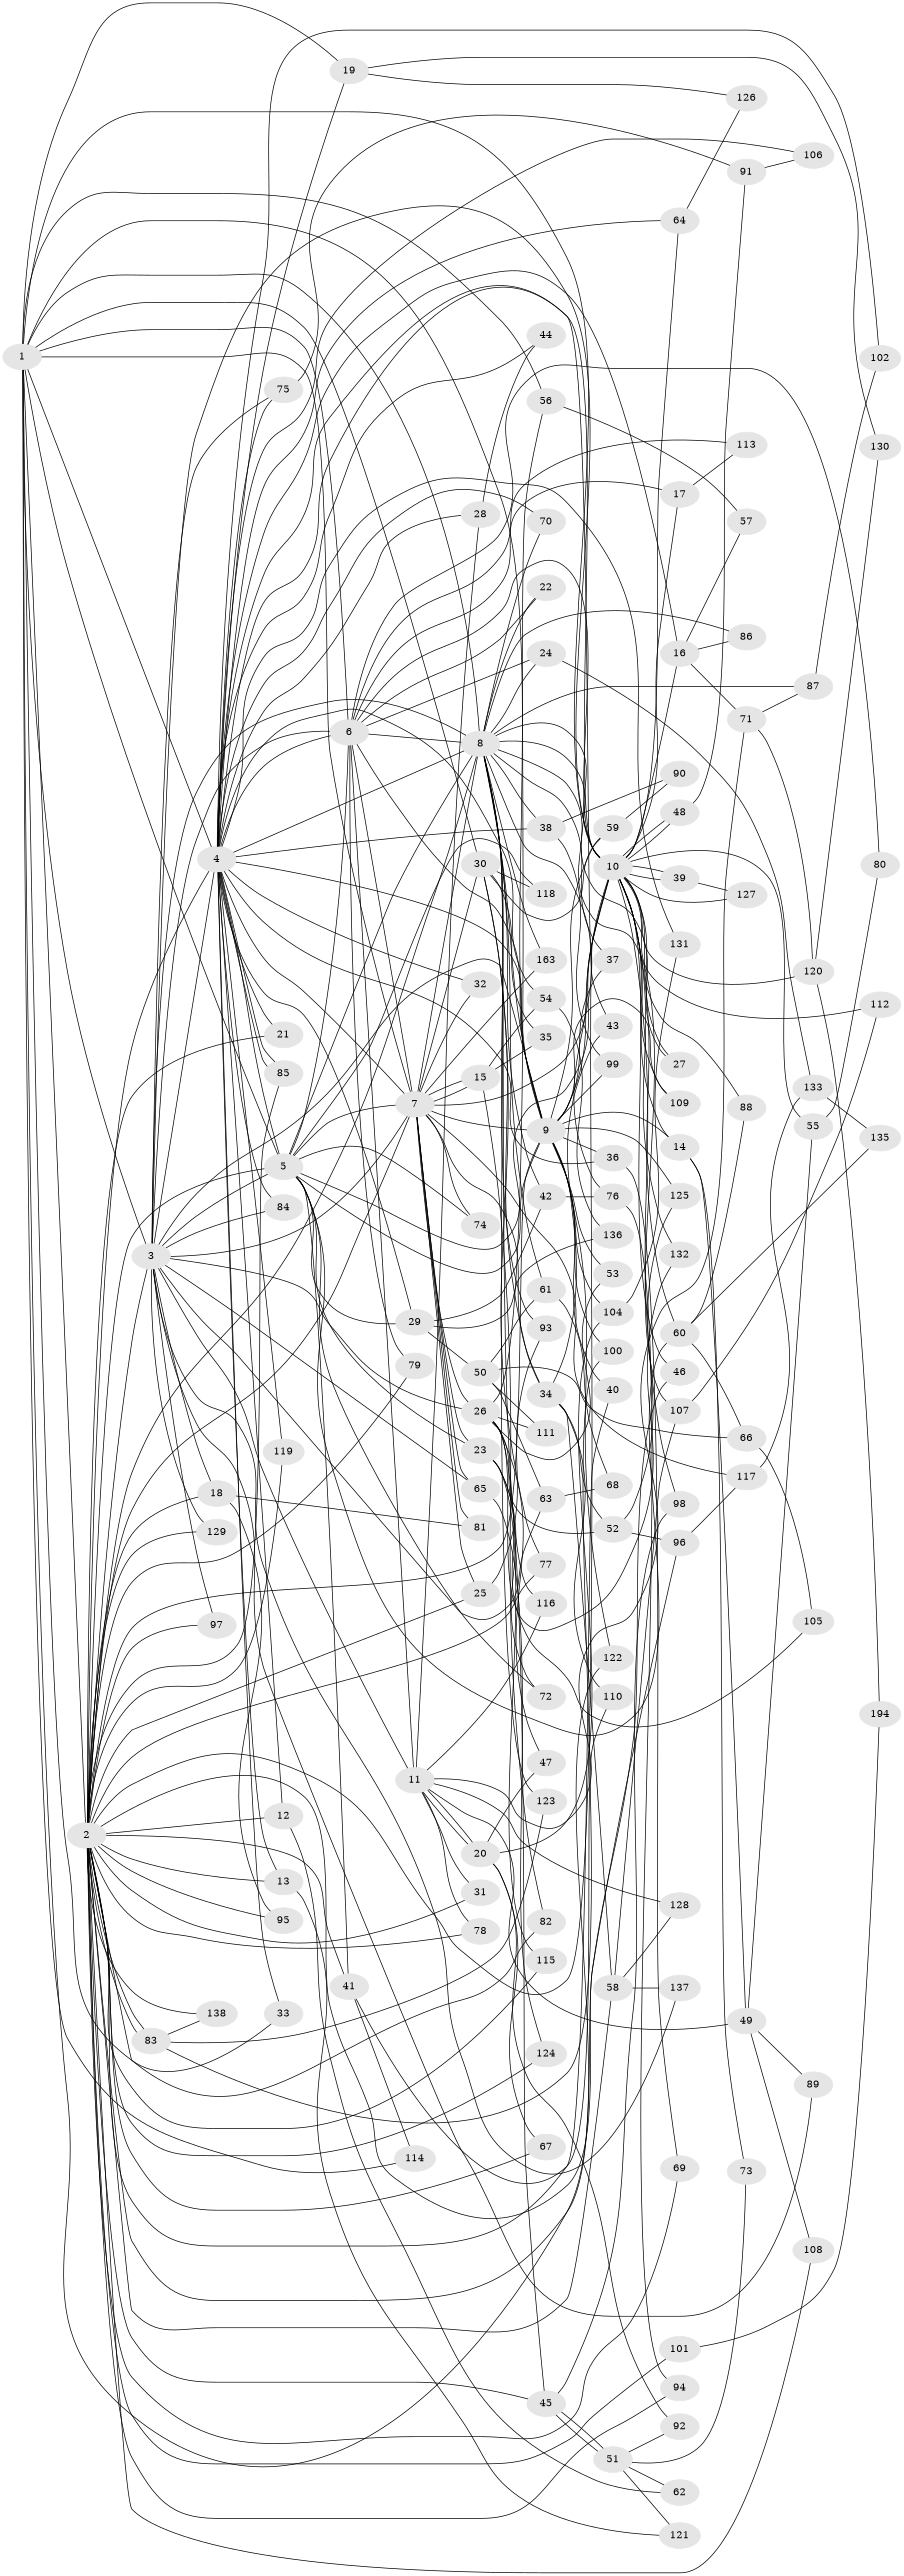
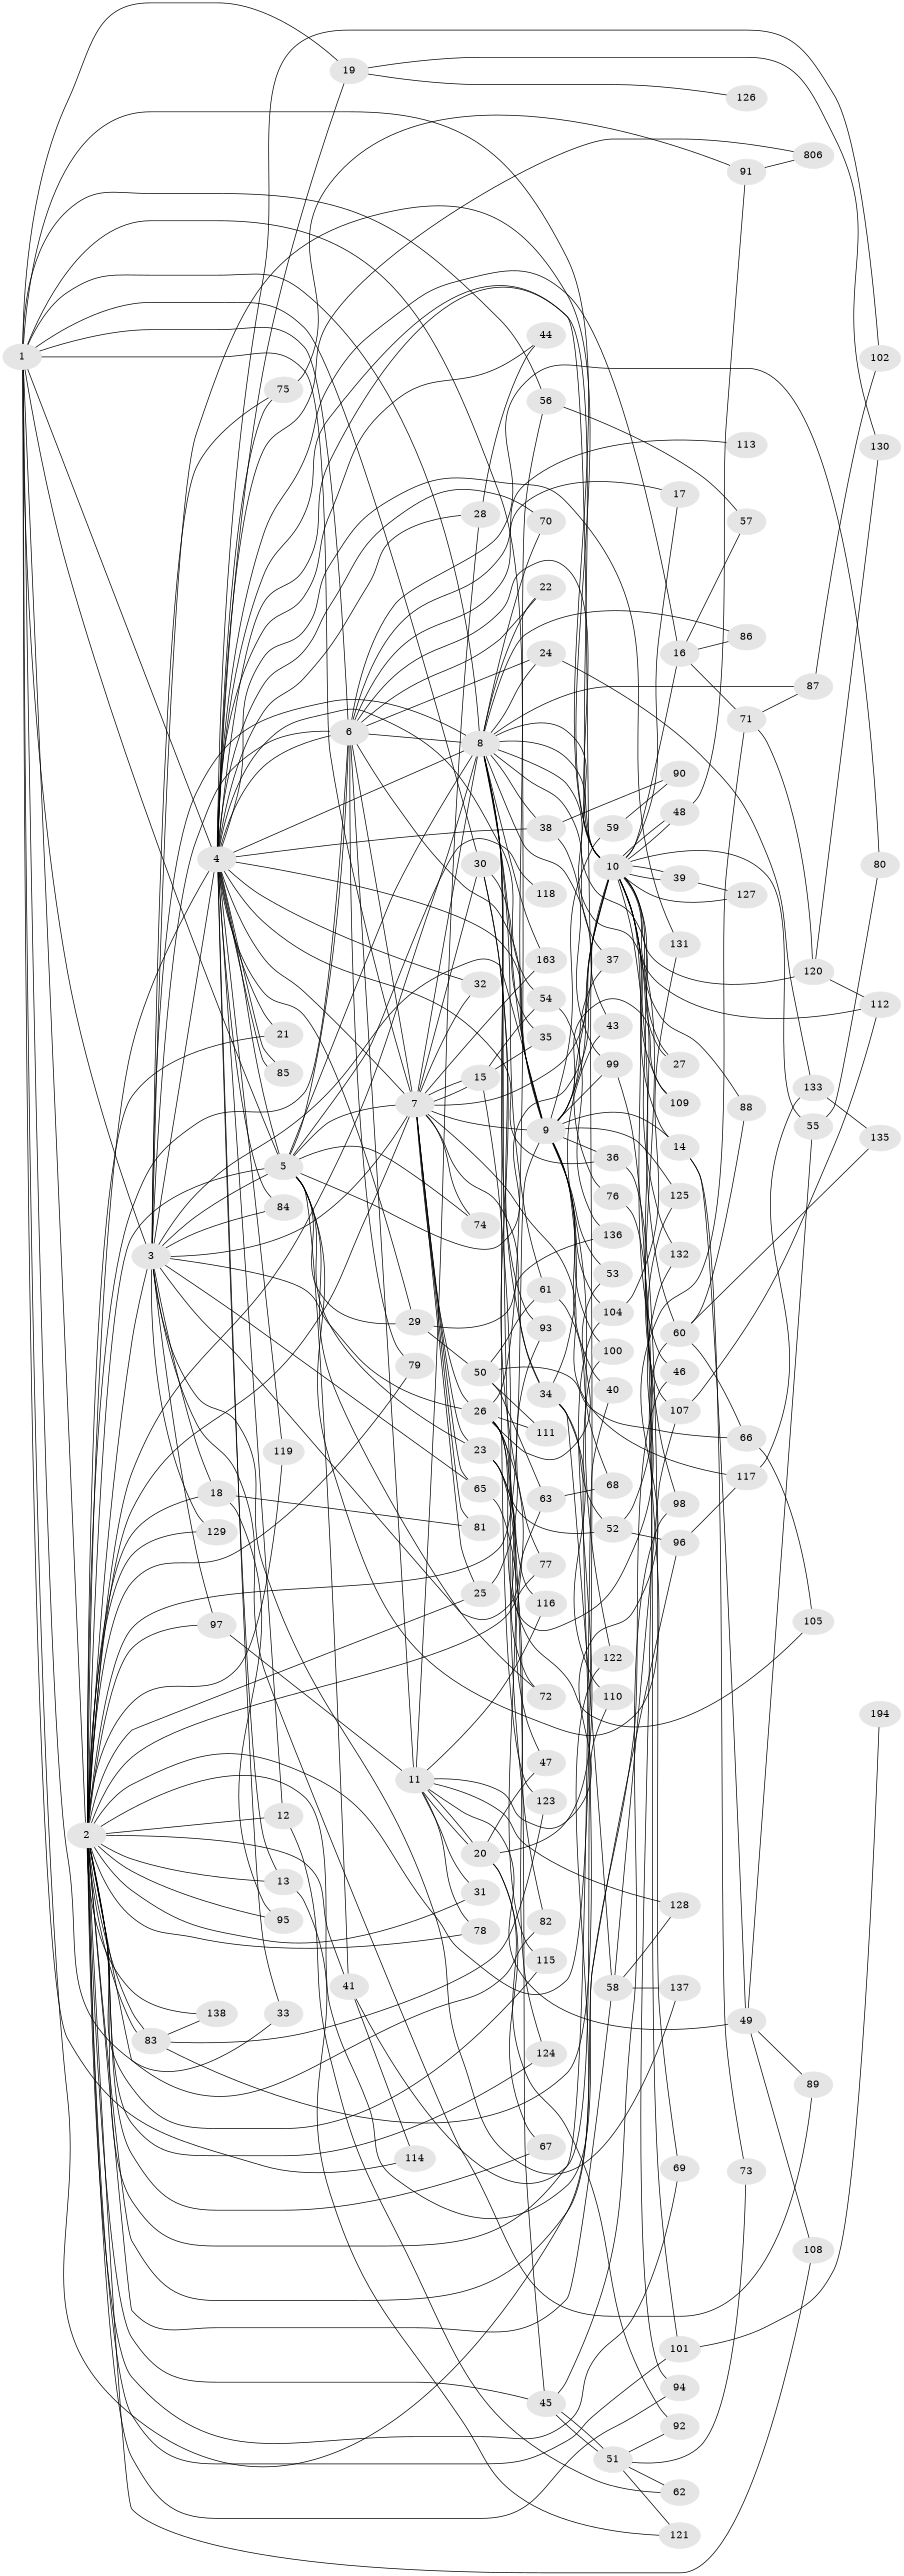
  graph {
    rankdir=LR
    node [color=gray90 style=filled]
    1
    2
    3
    4
    5
    6
    7
    8
    9
    10
    19
    30
    33
    56
    114
    122
    12
    13
    18
    21
    25
    31
    40
    41
    45
    46
    58
    67
    69
    77
    78
    79
    82
    83
    94
    95
    96
    97
    101
    108
    115
    119
    124
    129
    138
    11
    26
    63
    65
    75
    84
    89
    137
    16
    28
    29
    32
    36
    38
    43
    44
    54
-   64
    70
    85
    102
-   106
+   106 [label=806]
    131
    23
    60
    72
    74
    118
    17
    22
    24
    80
    113
    15
    34
    81
    n82 [label=163]
    117
    27
    37
-   42
    61
    76
    86
    87
    93
    107
    116
    123
    14
    53
    59
    99
    100
    104
    109
    125
    39
    48
    55
    88
    98
    112
    120
    127
    132
    126
    130
    35
    57
    62
    121
    110
    51
    128
    n121 [label=194]
    20
    49
    71
    47
    52
    111
    50
    66
    68
    91
    136
    90
    105
    135
    133
    73
    92
    1 -- 2
    1 -- 3
    1 -- 4
    1 -- 5
    1 -- 6
    1 -- 7
    1 -- 8
    1 -- 9
    1 -- 10
    1 -- 19
    1 -- 30
    1 -- 33
    1 -- 56
    1 -- 114
    1 -- 122
    2 -- 3
    2 -- 4
    2 -- 5
-   2 -- 85
+   2 -- 6
    2 -- 7
    2 -- 8
    2 -- 9
    2 -- 10
    2 -- 12
    2 -- 13
    2 -- 18
    2 -- 21
    2 -- 25
    2 -- 31
    2 -- 40
    2 -- 41
    2 -- 45
    2 -- 46
    2 -- 58
    2 -- 67
    2 -- 69
    2 -- 77
    2 -- 78
    2 -- 79
    2 -- 82
    2 -- 83
    2 -- 83
    2 -- 94
    2 -- 95
    2 -- 96
    2 -- 97
    2 -- 101
    2 -- 108
    2 -- 115
    2 -- 119
    2 -- 124
    2 -- 129
    2 -- 138
    3 -- 4
    3 -- 5
    3 -- 6
    3 -- 7
    3 -- 8
    3 -- 9
    3 -- 10
    3 -- 18
    3 -- 97
    3 -- 129
-   3 -- 11
+   97 -- 11
    3 -- 26
    3 -- 63
    3 -- 65
    3 -- 75
    3 -- 84
    3 -- 89
    3 -- 137
    4 -- 5
    4 -- 6
    4 -- 7
    4 -- 8
    4 -- 9
    4 -- 10
    4 -- 19
    4 -- 33
    4 -- 12
    4 -- 13
    4 -- 21
    4 -- 119
    4 -- 75
    4 -- 84
    4 -- 16
    4 -- 28
    4 -- 29
    4 -- 32
    4 -- 36
    4 -- 38
    4 -- 43
    4 -- 44
    4 -- 54
-   4 -- 64
    4 -- 70
    4 -- 85
    4 -- 85
    4 -- 102
    4 -- 106
    4 -- 131
    5 -- 6
    5 -- 7
    5 -- 8
-   5 -- 9
    5 -- 10
    5 -- 41
    5 -- 29
    5 -- 23
    5 -- 60
    5 -- 72
    5 -- 74
    5 -- 118
    6 -- 7
    6 -- 8
    6 -- 9
    6 -- 10
    6 -- 79
    6 -- 11
    6 -- 17
    6 -- 22
    6 -- 24
    6 -- 80
    6 -- 113
    7 -- 8
    7 -- 9
    7 -- 10
    7 -- 30
    7 -- 25
    7 -- 26
    7 -- 65
    7 -- 32
    7 -- 23
    7 -- 74
    7 -- 15
    7 -- 15
    7 -- 34
    7 -- 81
    7 -- n82
    7 -- 117
    8 -- 9
    8 -- 10
    8 -- 38
    8 -- 70
    8 -- 22
    8 -- 24
    8 -- n82
    8 -- 27
    8 -- 37
-   8 -- 42
    8 -- 61
    8 -- 76
    8 -- 86
    8 -- 87
    8 -- 93
    8 -- 107
    8 -- 116
    8 -- 123
    9 -- 10
    9 -- 122
    9 -- 40
    9 -- 36
    9 -- 37
    9 -- 14
    9 -- 53
    9 -- 59
    9 -- 99
    9 -- 100
    9 -- 104
    9 -- 109
    9 -- 125
    10 -- 46
    10 -- 16
-   10 -- 64
    10 -- 60
    10 -- 17
    10 -- 27
    10 -- 14
    10 -- 109
    10 -- 39
    10 -- 39
    10 -- 48
    10 -- 48
    10 -- 55
    10 -- 88
    10 -- 98
    10 -- 112
    10 -- 120
    10 -- 127
    10 -- 132
    19 -- 126
    19 -- 130
    30 -- 77
-   30 -- 118
    30 -- 34
-   30 -- 59
    30 -- 35
    56 -- 57
    12 -- 62
    13 -- 121
    18 -- 95
    18 -- 81
    25 -- 93
    41 -- 114
    41 -- 110
    45 -- 98
    45 -- 51
    45 -- 51
    58 -- 137
    58 -- 107
    58 -- 128
    83 -- 138
    83 -- 123
    83 -- 100
    96 -- 117
    101 -- n121
    11 -- 31
    11 -- 78
    11 -- 28
    11 -- 116
    11 -- 128
    11 -- 20
    11 -- 20
    11 -- 49
    11 -- 71
    26 -- 56
    26 -- 45
    26 -- 53
    26 -- 132
    26 -- 47
    26 -- 52
    26 -- 111
    63 -- 68
    65 -- 124
    75 -- 91
    16 -- 86
    16 -- 57
    16 -- 71
    28 -- 44
-   29 -- 42
    29 -- 50
    29 -- 136
    36 -- 69
    38 -- 99
    38 -- 90
    54 -- 136
-   64 -- 126
    23 -- 115
    23 -- 72
    23 -- 105
    60 -- 88
    60 -- 66
    60 -- 135
-   17 -- 113
    24 -- 133
    15 -- 82
    15 -- 54
    15 -- 35
    34 -- 58
    34 -- 43
    34 -- 110
    34 -- 52
    117 -- 133
-   42 -- 76
    61 -- 68
    76 -- 94
    87 -- 102
    107 -- 112
    14 -- 49
    14 -- 73
    59 -- 90
+   99 -- 101
    104 -- 131
    39 -- 127
    48 -- 91
    55 -- 80
    120 -- 130
-   120 -- n121
+   120 -- 112
    51 -- 62
    51 -- 121
    51 -- 73
    51 -- 92
    20 -- 67
    20 -- 104
    20 -- 47
    20 -- 92
    49 -- 108
    49 -- 89
    49 -- 55
    71 -- 87
    71 -- 120
    52 -- 96
    52 -- 125
    50 -- 63
    50 -- 61
    50 -- 111
    50 -- 66
    66 -- 105
    91 -- 106
    133 -- 135
  }
